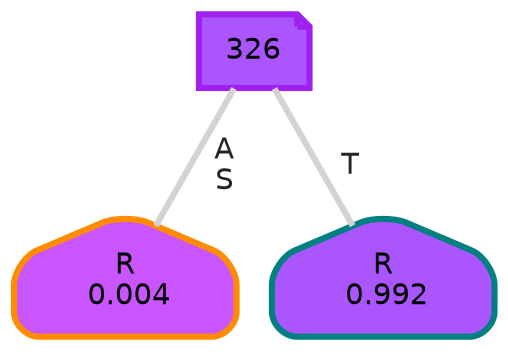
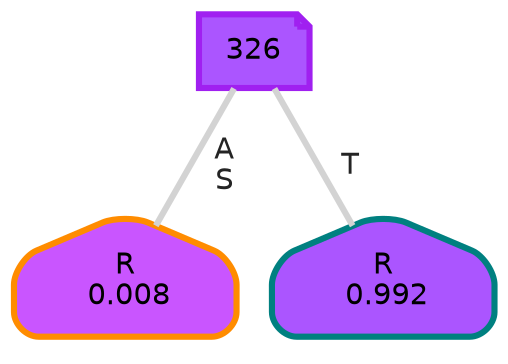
  graph {
    ranksep="0 equally"
    splines=straight
    node [fillcolor="#ab55ff" fontcolor=black fontname=helvetica penwidth=3 shape=house style="filled, rounded"]
    edge [color=lightgray fontcolor=grey14 fontname=helvetica fontweight=bold penwidth=3]
-   n1 [color=darkorange fillcolor="#c955ff" label="R\n 0.004"]
+   n1 [color=darkorange fillcolor="#c955ff" label="R\n 0.008"]
    n2 [color=purple label=326 shape=note]
    n3 [color=teal label="R\n 0.992"]
    subgraph sub_1 {
      rank=same
    }
    n2 -- n1 [label=" A\n S"]
    n2 -- n3 [label=" T"]
  }
